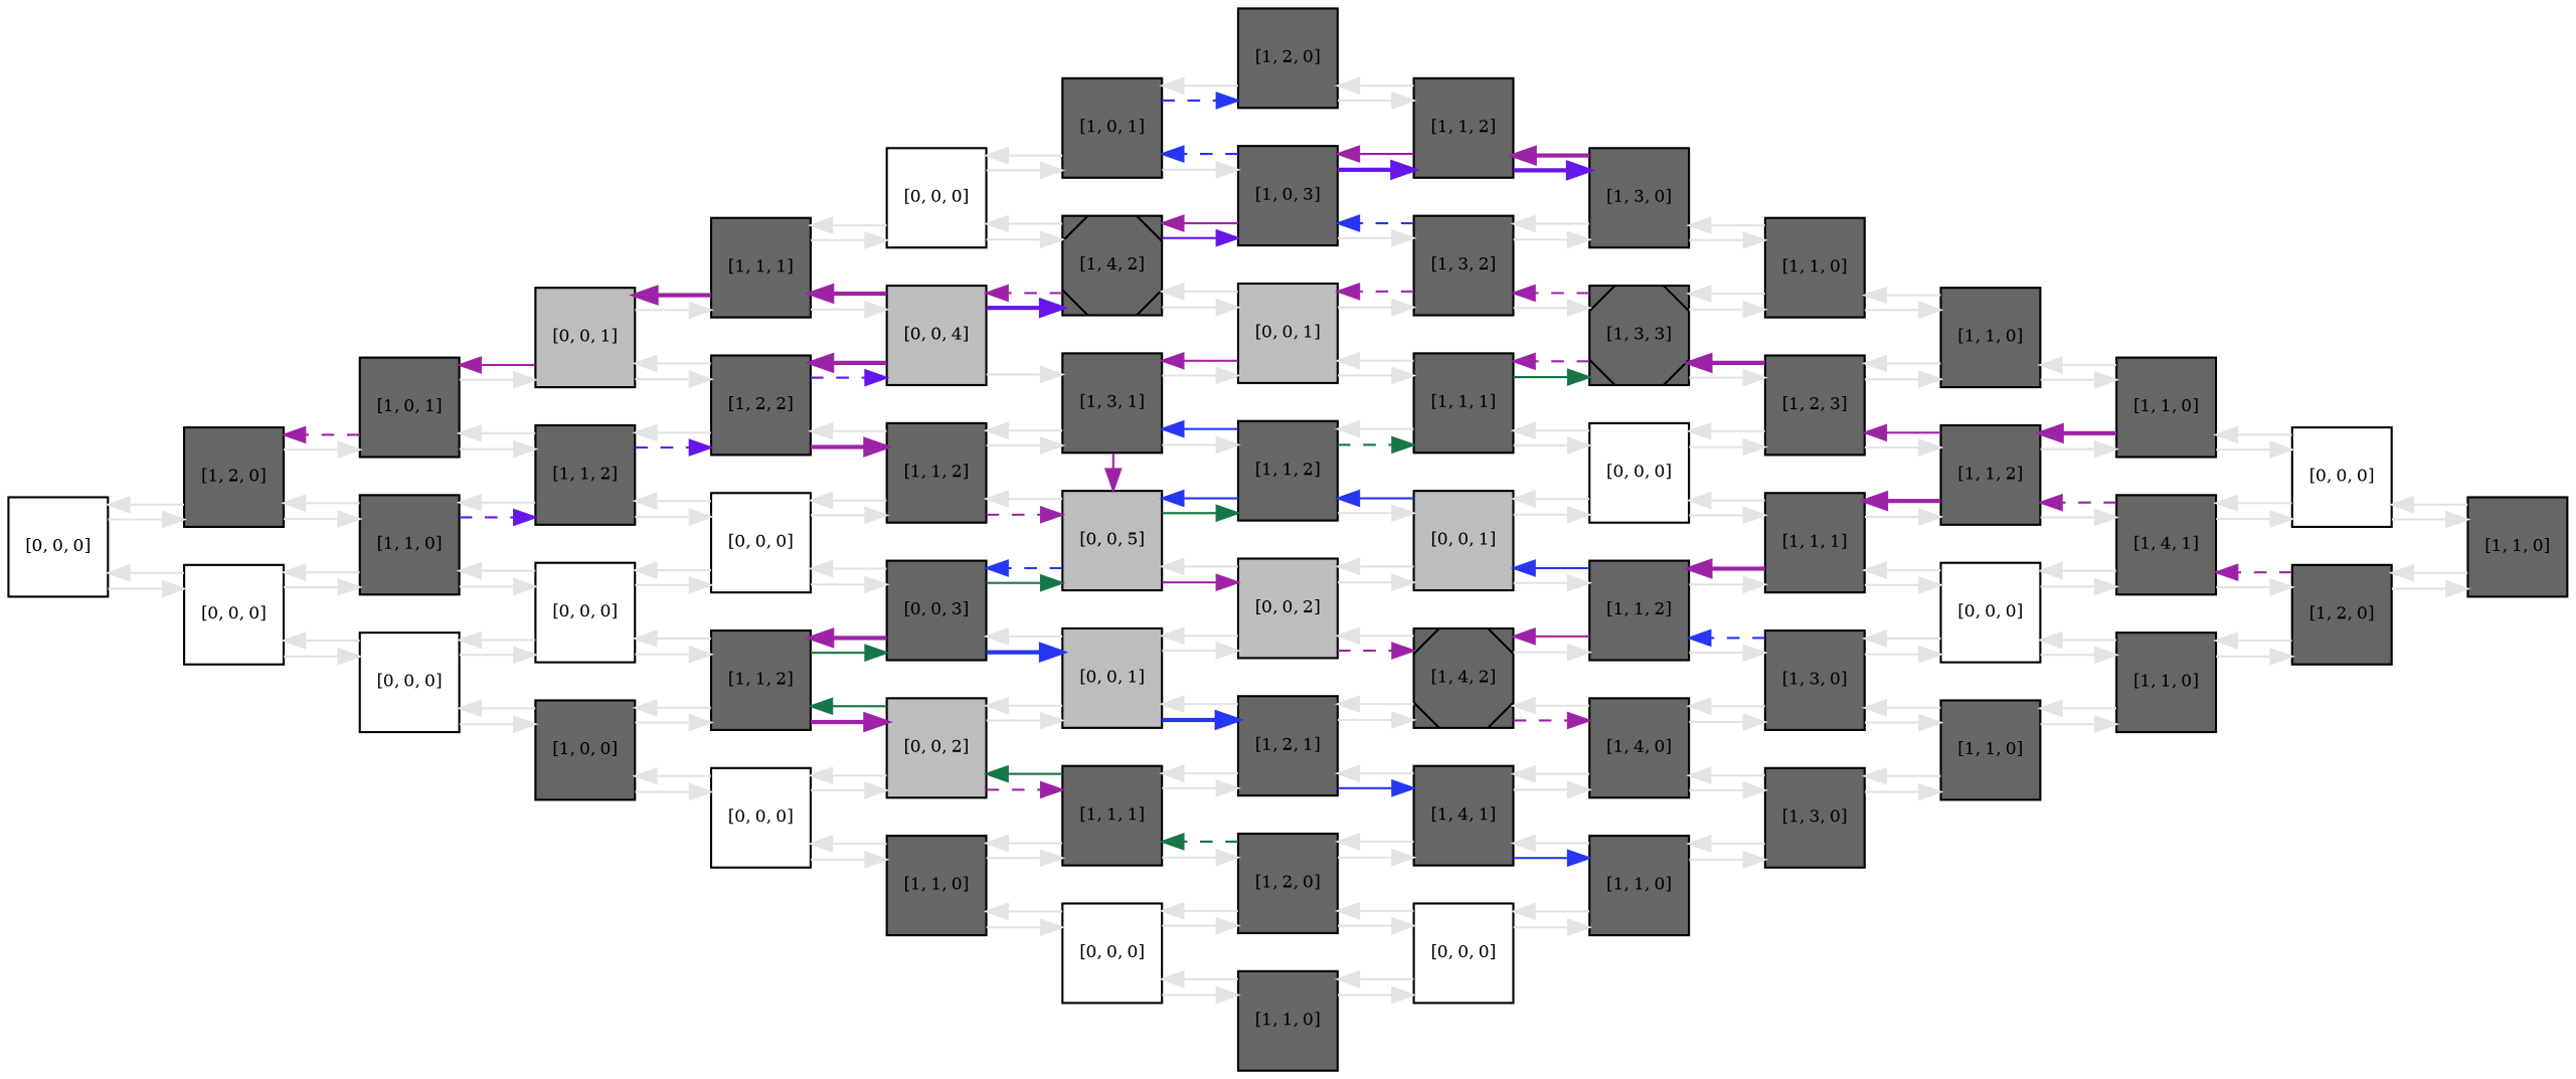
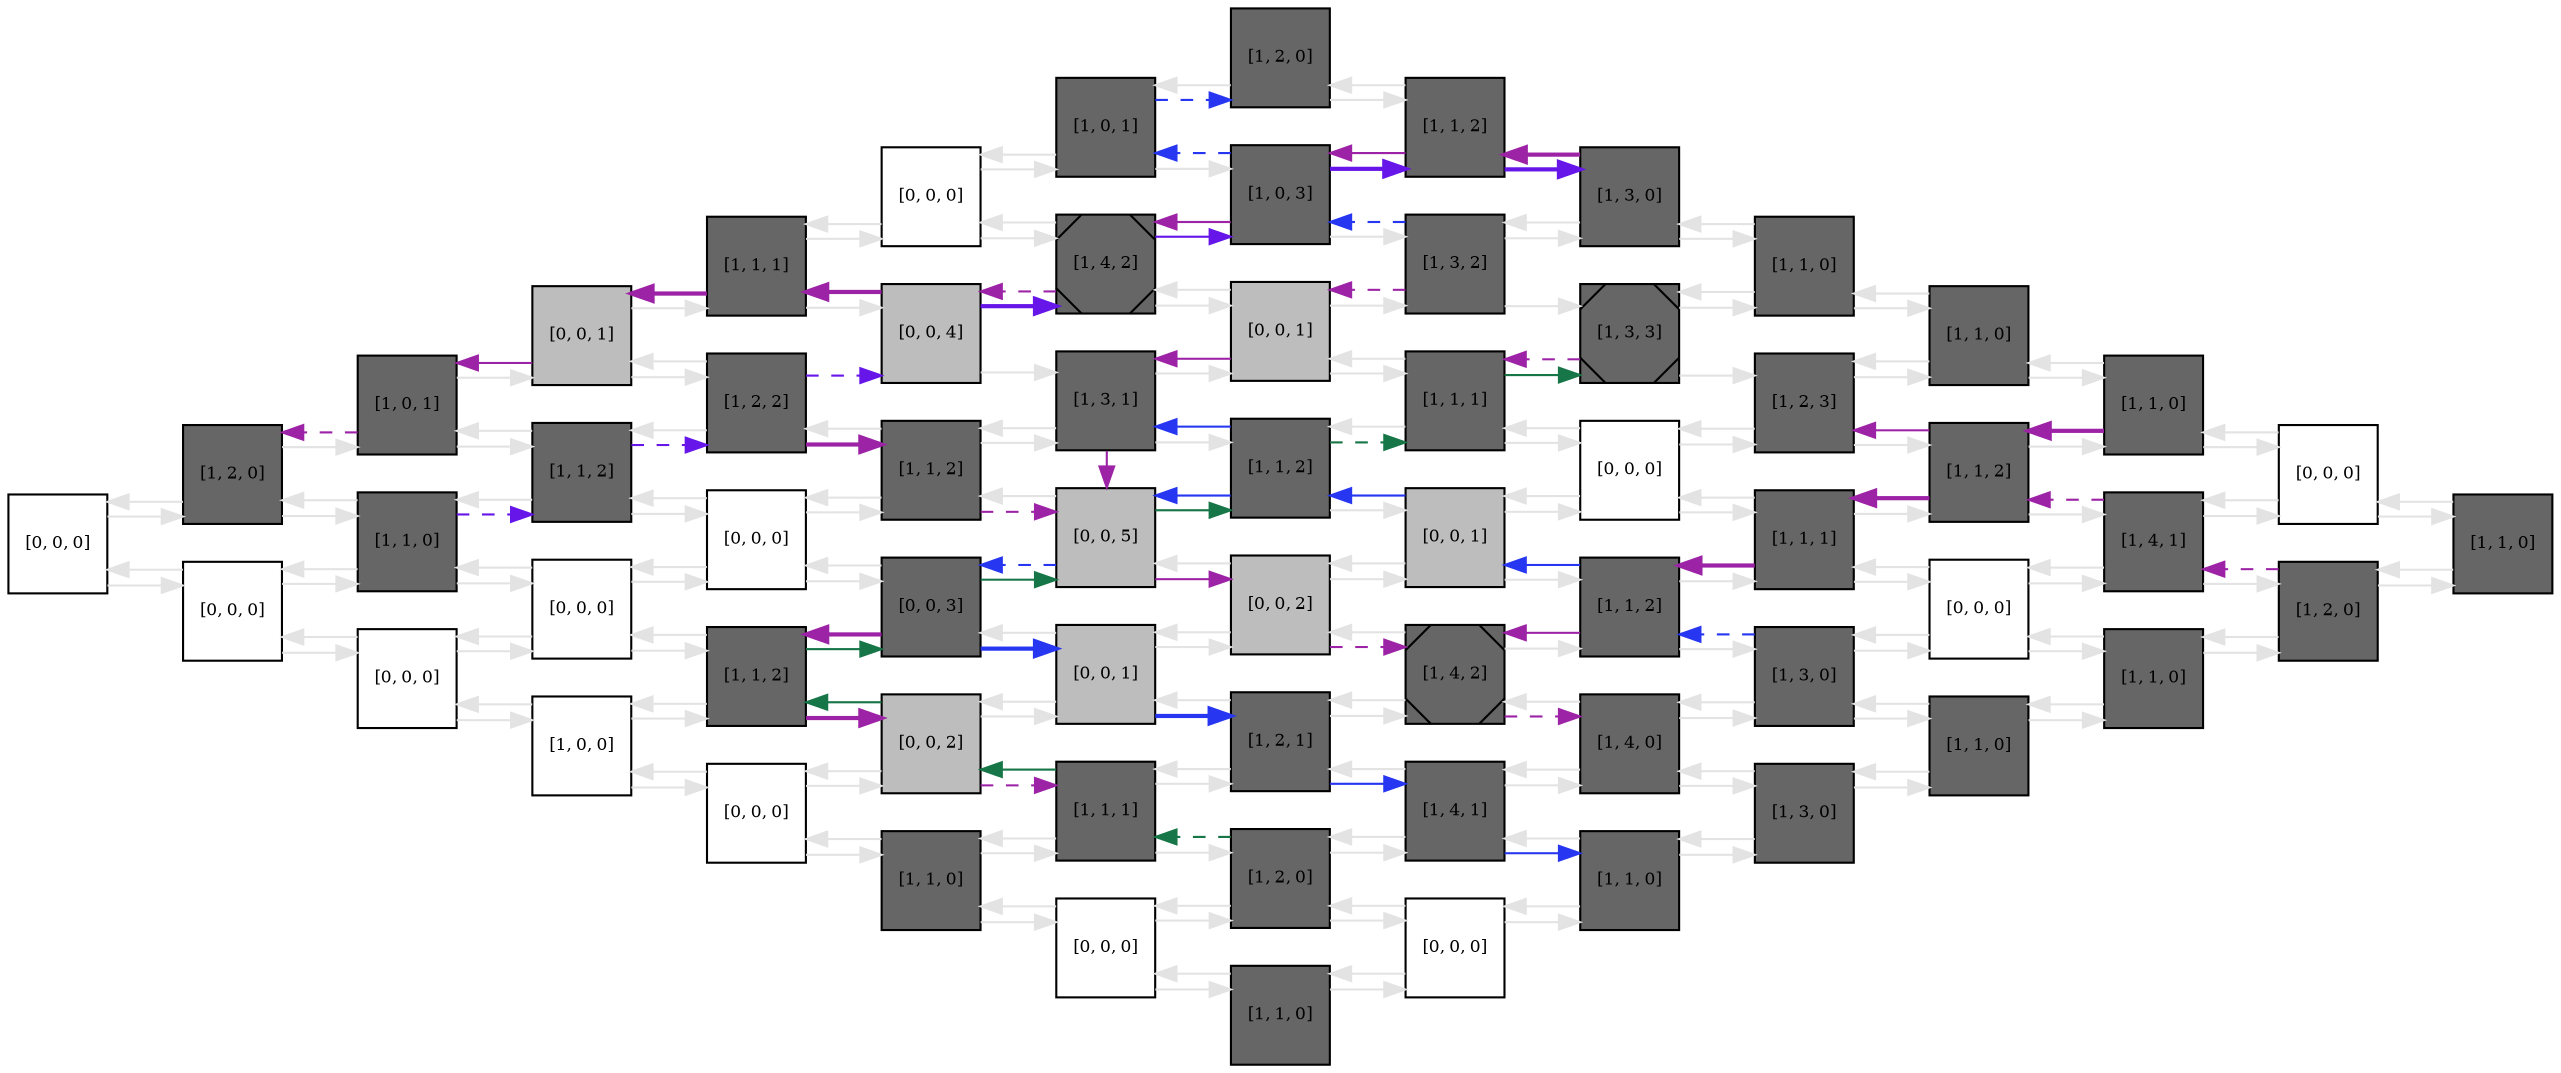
  digraph {
    rank=same
    rankdir=LR
    splines=ortho
    node [fillcolor="#666666" fixedsize=false fontsize=8 shape=square style=filled]
    edge [color=grey89 constraint=false style="penwidth(0.1)" weight=1]
    n1 [fillcolor="#FFFFFF" label="[0, 0, 0]" width=0.6]
    n2 [label="[1, 2, 0]" width=0.6]
    n3 [fillcolor="#FFFFFF" label="[0, 0, 0]" width=0.6]
    n4 [label="[1, 0, 1]" width=0.6]
    n5 [label="[1, 1, 0]" width=0.6]
    n6 [fillcolor="#FFFFFF" label="[0, 0, 0]" width=0.6]
    n7 [fillcolor="#bdbdbd" label="[0, 0, 1]" width=0.6]
    n8 [label="[1, 1, 2]" width=0.6]
    n9 [fillcolor="#FFFFFF" label="[0, 0, 0]" width=0.6]
    n10 [label="[1, 1, 1]" width=0.6]
    n11 [label="[1, 2, 2]" width=0.6]
    n12 [fillcolor="#FFFFFF" label="[0, 0, 0]" width=0.6]
    n13 [fillcolor="#FFFFFF" label="[0, 0, 0]" width=0.6]
    n14 [fillcolor="#bdbdbd" label="[0, 0, 4]" width=0.6]
    n15 [label="[1, 1, 2]" width=0.6]
    n16 [label="[1, 0, 1]" width=0.6]
    n17 [label="[1, 4, 2]" shape=Msquare width=0.6]
    n18 [label="[1, 3, 1]" width=0.6]
    n19 [label="[1, 2, 0]" width=0.6]
    n20 [label="[1, 0, 3]" width=0.6]
    n21 [fillcolor="#bdbdbd" label="[0, 0, 1]" width=0.6]
    n22 [label="[1, 1, 2]" width=0.6]
    n23 [label="[1, 3, 2]" width=0.6]
    n24 [label="[1, 3, 0]" width=0.6]
-   n25 [label="[1, 0, 0]" width=0.6]
+   n25 [fillcolor="#FFFFFF" label="[1, 0, 0]" width=0.6]
    n26 [label="[1, 1, 2]" width=0.6]
    n27 [label="[0, 0, 3]" width=0.6]
    n28 [fillcolor="#bdbdbd" label="[0, 0, 5]" width=0.6]
    n29 [label="[1, 1, 2]" width=0.6]
    n30 [label="[1, 1, 1]" width=0.6]
    n31 [label="[1, 3, 3]" shape=Msquare width=0.6]
    n32 [label="[1, 1, 0]" width=0.6]
    n33 [fillcolor="#FFFFFF" label="[0, 0, 0]" width=0.6]
    n34 [fillcolor="#bdbdbd" label="[0, 0, 2]" width=0.6]
    n35 [fillcolor="#bdbdbd" label="[0, 0, 1]" width=0.6]
    n36 [fillcolor="#bdbdbd" label="[0, 0, 2]" width=0.6]
    n37 [fillcolor="#bdbdbd" label="[0, 0, 1]" width=0.6]
    n38 [fillcolor="#FFFFFF" label="[0, 0, 0]" width=0.6]
    n39 [label="[1, 2, 3]" width=0.6]
    n40 [label="[1, 1, 0]" width=0.6]
    n41 [label="[1, 1, 0]" width=0.6]
    n42 [label="[1, 1, 1]" width=0.6]
    n43 [label="[1, 2, 1]" width=0.6]
    n44 [label="[1, 4, 2]" shape=Msquare width=0.6]
    n45 [label="[1, 1, 2]" width=0.6]
    n46 [label="[1, 1, 1]" width=0.6]
    n47 [label="[1, 1, 2]" width=0.6]
    n48 [label="[1, 1, 0]" width=0.6]
    n49 [fillcolor="#FFFFFF" label="[0, 0, 0]" width=0.6]
    n50 [label="[1, 2, 0]" width=0.6]
    n51 [label="[1, 4, 1]" width=0.6]
    n52 [label="[1, 4, 0]" width=0.6]
    n53 [label="[1, 3, 0]" width=0.6]
    n54 [fillcolor="#FFFFFF" label="[0, 0, 0]" width=0.6]
    n55 [label="[1, 4, 1]" width=0.6]
    n56 [fillcolor="#FFFFFF" label="[0, 0, 0]" width=0.6]
    n57 [label="[1, 1, 0]" width=0.6]
    n58 [fillcolor="#FFFFFF" label="[0, 0, 0]" width=0.6]
    n59 [label="[1, 1, 0]" width=0.6]
    n60 [label="[1, 3, 0]" width=0.6]
    n61 [label="[1, 1, 0]" width=0.6]
    n62 [label="[1, 1, 0]" width=0.6]
    n63 [label="[1, 2, 0]" width=0.6]
    n64 [label="[1, 1, 0]" width=0.6]
    n1 -> n2
    n1 -> n2 [constraint=true style=invis color="" weight=""]
    n1 -> n3
    n1 -> n3 [constraint=true style=invis color="" weight=""]
    n2 -> n1
    n2 -> n4
    n2 -> n4 [constraint=true style=invis color="" weight=""]
    n2 -> n5
    n2 -> n5 [constraint=true style=invis color="" weight=""]
    n3 -> n1
    n3 -> n5
    n3 -> n5 [constraint=true style=invis color="" weight=""]
    n3 -> n6
    n3 -> n6 [constraint=true style=invis color="" weight=""]
    n4 -> n2 [color="#9D23A6" style=dashed]
    n4 -> n7
    n4 -> n7 [constraint=true style=invis color="" weight=""]
    n4 -> n8
    n4 -> n8 [constraint=true style=invis color="" weight=""]
    n5 -> n2
    n5 -> n3
    n5 -> n8 [color="#6716E9" style=dashed]
    n5 -> n8 [constraint=true style=invis color="" weight=""]
    n5 -> n9
    n5 -> n9 [constraint=true style=invis color="" weight=""]
    n6 -> n3
    n6 -> n9
    n6 -> n9 [constraint=true style=invis color="" weight=""]
    n6 -> n25
    n6 -> n25 [constraint=true style=invis color="" weight=""]
    n7 -> n4 [color="#9D23A6" style=solid]
    n7 -> n10
    n7 -> n10 [constraint=true style=invis color="" weight=""]
    n7 -> n11
    n7 -> n11 [constraint=true style=invis color="" weight=""]
    n8 -> n4
    n8 -> n5
    n8 -> n11 [color="#6716E9" style=dashed]
    n8 -> n11 [constraint=true style=invis color="" weight=""]
    n8 -> n12
    n8 -> n12 [constraint=true style=invis color="" weight=""]
    n9 -> n5
    n9 -> n6
    n9 -> n12
    n9 -> n12 [constraint=true style=invis color="" weight=""]
    n9 -> n26
    n9 -> n26 [constraint=true style=invis color="" weight=""]
    n10 -> n7 [color="#9D23A6" style=bold]
    n10 -> n13
    n10 -> n13 [constraint=true style=invis color="" weight=""]
    n10 -> n14
    n10 -> n14 [constraint=true style=invis color="" weight=""]
    n11 -> n7
    n11 -> n8
    n11 -> n14 [color="#6716E9" style=dashed]
    n11 -> n14 [constraint=true style=invis color="" weight=""]
    n11 -> n15 [color="#9D23A6" style=bold]
    n11 -> n15 [constraint=true style=invis color="" weight=""]
    n12 -> n8
    n12 -> n9
    n12 -> n15
    n12 -> n15 [constraint=true style=invis color="" weight=""]
    n12 -> n27
    n12 -> n27 [constraint=true style=invis color="" weight=""]
    n13 -> n10
    n13 -> n16
    n13 -> n16 [constraint=true style=invis color="" weight=""]
    n13 -> n17
    n13 -> n17 [constraint=true style=invis color="" weight=""]
    n14 -> n10 [color="#9D23A6" style=bold]
-   n14 -> n11 [color="#9D23A6" style=bold]
    n14 -> n17 [color="#6716E9" style=bold]
    n14 -> n17 [constraint=true style=invis color="" weight=""]
    n14 -> n18
    n14 -> n18 [constraint=true style=invis color="" weight=""]
    n15 -> n11
    n15 -> n12
    n15 -> n18
    n15 -> n18 [constraint=true style=invis color="" weight=""]
    n15 -> n28 [color="#9D23A6" style=dashed]
    n15 -> n28 [constraint=true style=invis color="" weight=""]
    n16 -> n13
    n16 -> n19 [color="#2636F1" style=dashed]
    n16 -> n19 [constraint=true style=invis color="" weight=""]
    n16 -> n20
    n16 -> n20 [constraint=true style=invis color="" weight=""]
    n17 -> n13
    n17 -> n14 [color="#9D23A6" style=dashed]
    n17 -> n20 [color="#6716E9" style=solid]
    n17 -> n20 [constraint=true style=invis color="" weight=""]
    n17 -> n21
    n17 -> n21 [constraint=true style=invis color="" weight=""]
    n18 -> n15
    n18 -> n21
    n18 -> n21 [constraint=true style=invis color="" weight=""]
    n18 -> n28 [color="#9D23A6" style=solid]
    n18 -> n29
    n18 -> n29 [constraint=true style=invis color="" weight=""]
    n19 -> n16
    n19 -> n22
    n19 -> n22 [constraint=true style=invis color="" weight=""]
    n20 -> n16 [color="#2636F1" style=dashed]
    n20 -> n17 [color="#9D23A6" style=solid]
    n20 -> n22 [color="#6716E9" style=bold]
    n20 -> n22 [constraint=true style=invis color="" weight=""]
    n20 -> n23
    n20 -> n23 [constraint=true style=invis color="" weight=""]
    n21 -> n17
    n21 -> n18 [color="#9D23A6" style=solid]
    n21 -> n23
    n21 -> n23 [constraint=true style=invis color="" weight=""]
    n21 -> n30
    n21 -> n30 [constraint=true style=invis color="" weight=""]
    n22 -> n19
    n22 -> n20 [color="#9D23A6" style=solid]
    n22 -> n24 [color="#6716E9" style=bold]
    n22 -> n24 [constraint=true style=invis color="" weight=""]
    n23 -> n20 [color="#2636F1" style=dashed]
    n23 -> n21 [color="#9D23A6" style=dashed]
    n23 -> n24
    n23 -> n24 [constraint=true style=invis color="" weight=""]
    n23 -> n31
    n23 -> n31 [constraint=true style=invis color="" weight=""]
    n24 -> n22 [color="#9D23A6" style=bold]
    n24 -> n23
    n24 -> n32
    n24 -> n32 [constraint=true style=invis color="" weight=""]
    n25 -> n6
    n25 -> n26
    n25 -> n26 [constraint=true style=invis color="" weight=""]
    n25 -> n33
    n25 -> n33 [constraint=true style=invis color="" weight=""]
    n26 -> n9
    n26 -> n25
    n26 -> n27 [color="#177647" style=solid]
    n26 -> n27 [constraint=true style=invis color="" weight=""]
    n26 -> n34 [color="#9D23A6" style=bold]
    n26 -> n34 [constraint=true style=invis color="" weight=""]
    n27 -> n12
    n27 -> n26 [color="#9D23A6" style=bold]
    n27 -> n28 [color="#177647" style=solid]
    n27 -> n28 [constraint=true style=invis color="" weight=""]
    n27 -> n35 [color="#2636F1" style=bold]
    n27 -> n35 [constraint=true style=invis color="" weight=""]
    n28 -> n15
    n28 -> n27 [color="#2636F1" style=dashed]
    n28 -> n29 [color="#177647" style=solid]
    n28 -> n29 [constraint=true style=invis color="" weight=""]
    n28 -> n36 [color="#9D23A6" style=solid]
    n28 -> n36 [constraint=true style=invis color="" weight=""]
    n29 -> n18 [color="#2636F1" style=solid]
    n29 -> n28 [color="#2636F1" style=solid]
    n29 -> n30 [color="#177647" style=dashed]
    n29 -> n30 [constraint=true style=invis color="" weight=""]
    n29 -> n37
    n29 -> n37 [constraint=true style=invis color="" weight=""]
    n30 -> n21
    n30 -> n29
    n30 -> n31 [color="#177647" style=solid]
    n30 -> n31 [constraint=true style=invis color="" weight=""]
    n30 -> n38
    n30 -> n38 [constraint=true style=invis color="" weight=""]
-   n31 -> n23 [color="#9D23A6" style=dashed]
    n31 -> n30 [color="#9D23A6" style=dashed]
    n31 -> n32
    n31 -> n32 [constraint=true style=invis color="" weight=""]
    n31 -> n39
    n31 -> n39 [constraint=true style=invis color="" weight=""]
    n32 -> n24
    n32 -> n31
    n32 -> n40
    n32 -> n40 [constraint=true style=invis color="" weight=""]
    n33 -> n25
    n33 -> n34
    n33 -> n34 [constraint=true style=invis color="" weight=""]
    n33 -> n41
    n33 -> n41 [constraint=true style=invis color="" weight=""]
    n34 -> n26 [color="#177647" style=solid]
    n34 -> n33
    n34 -> n35
    n34 -> n35 [constraint=true style=invis color="" weight=""]
    n34 -> n42 [color="#9D23A6" style=dashed]
    n34 -> n42 [constraint=true style=invis color="" weight=""]
    n35 -> n27
    n35 -> n34
    n35 -> n36
    n35 -> n36 [constraint=true style=invis color="" weight=""]
    n35 -> n43 [color="#2636F1" style=bold]
    n35 -> n43 [constraint=true style=invis color="" weight=""]
    n36 -> n28
    n36 -> n35
    n36 -> n37
    n36 -> n37 [constraint=true style=invis color="" weight=""]
    n36 -> n44 [color="#9D23A6" style=dashed]
    n36 -> n44 [constraint=true style=invis color="" weight=""]
    n37 -> n29 [color="#2636F1" style=solid]
    n37 -> n36
    n37 -> n38
    n37 -> n38 [constraint=true style=invis color="" weight=""]
    n37 -> n45
    n37 -> n45 [constraint=true style=invis color="" weight=""]
    n38 -> n30
    n38 -> n37
    n38 -> n39
    n38 -> n39 [constraint=true style=invis color="" weight=""]
    n38 -> n46
    n38 -> n46 [constraint=true style=invis color="" weight=""]
-   n39 -> n31 [color="#9D23A6" style=bold]
    n39 -> n38
    n39 -> n40
    n39 -> n40 [constraint=true style=invis color="" weight=""]
    n39 -> n47
    n39 -> n47 [constraint=true style=invis color="" weight=""]
    n40 -> n32
    n40 -> n39
    n40 -> n48
    n40 -> n48 [constraint=true style=invis color="" weight=""]
    n41 -> n33
    n41 -> n42
    n41 -> n42 [constraint=true style=invis color="" weight=""]
    n41 -> n49
    n41 -> n49 [constraint=true style=invis color="" weight=""]
    n42 -> n34 [color="#177647" style=solid]
    n42 -> n41
    n42 -> n43
    n42 -> n43 [constraint=true style=invis color="" weight=""]
    n42 -> n50
    n42 -> n50 [constraint=true style=invis color="" weight=""]
    n43 -> n35
    n43 -> n42
    n43 -> n44
    n43 -> n44 [constraint=true style=invis color="" weight=""]
    n43 -> n51 [color="#2636F1" style=solid]
    n43 -> n51 [constraint=true style=invis color="" weight=""]
    n44 -> n36
    n44 -> n43
    n44 -> n45
    n44 -> n45 [constraint=true style=invis color="" weight=""]
    n44 -> n52 [color="#9D23A6" style=dashed]
    n44 -> n52 [constraint=true style=invis color="" weight=""]
    n45 -> n37 [color="#2636F1" style=solid]
    n45 -> n44 [color="#9D23A6" style=solid]
    n45 -> n46
    n45 -> n46 [constraint=true style=invis color="" weight=""]
    n45 -> n53
    n45 -> n53 [constraint=true style=invis color="" weight=""]
    n46 -> n38
    n46 -> n45 [color="#9D23A6" style=bold]
    n46 -> n47
    n46 -> n47 [constraint=true style=invis color="" weight=""]
    n46 -> n54
    n46 -> n54 [constraint=true style=invis color="" weight=""]
    n47 -> n39 [color="#9D23A6" style=solid]
    n47 -> n46 [color="#9D23A6" style=bold]
    n47 -> n48
    n47 -> n48 [constraint=true style=invis color="" weight=""]
    n47 -> n55
    n47 -> n55 [constraint=true style=invis color="" weight=""]
    n48 -> n40
    n48 -> n47 [color="#9D23A6" style=bold]
    n48 -> n56
    n48 -> n56 [constraint=true style=invis color="" weight=""]
    n49 -> n41
    n49 -> n50
    n49 -> n50 [constraint=true style=invis color="" weight=""]
    n49 -> n57
    n49 -> n57 [constraint=true style=invis color="" weight=""]
    n50 -> n42 [color="#177647" style=dashed]
    n50 -> n49
    n50 -> n51
    n50 -> n51 [constraint=true style=invis color="" weight=""]
    n50 -> n58
    n50 -> n58 [constraint=true style=invis color="" weight=""]
    n51 -> n43
    n51 -> n50
    n51 -> n52
    n51 -> n52 [constraint=true style=invis color="" weight=""]
    n51 -> n59 [color="#2636F1" style=solid]
    n51 -> n59 [constraint=true style=invis color="" weight=""]
    n52 -> n44
    n52 -> n51
    n52 -> n53
    n52 -> n53 [constraint=true style=invis color="" weight=""]
    n52 -> n60
    n52 -> n60 [constraint=true style=invis color="" weight=""]
    n53 -> n45 [color="#2636F1" style=dashed]
    n53 -> n52
    n53 -> n54
    n53 -> n54 [constraint=true style=invis color="" weight=""]
    n53 -> n61
    n53 -> n61 [constraint=true style=invis color="" weight=""]
    n54 -> n46
    n54 -> n53
    n54 -> n55
    n54 -> n55 [constraint=true style=invis color="" weight=""]
    n54 -> n62
    n54 -> n62 [constraint=true style=invis color="" weight=""]
    n55 -> n47 [color="#9D23A6" style=dashed]
    n55 -> n54
    n55 -> n56
    n55 -> n56 [constraint=true style=invis color="" weight=""]
    n55 -> n63
    n55 -> n63 [constraint=true style=invis color="" weight=""]
    n56 -> n48
    n56 -> n55
    n56 -> n64
    n56 -> n64 [constraint=true style=invis color="" weight=""]
    n57 -> n49
    n57 -> n58
    n57 -> n58 [constraint=true style=invis color="" weight=""]
    n58 -> n50
    n58 -> n57
    n58 -> n59
    n58 -> n59 [constraint=true style=invis color="" weight=""]
    n59 -> n51
    n59 -> n58
    n59 -> n60
    n59 -> n60 [constraint=true style=invis color="" weight=""]
    n60 -> n52
    n60 -> n59
    n60 -> n61
    n60 -> n61 [constraint=true style=invis color="" weight=""]
    n61 -> n53
    n61 -> n60
    n61 -> n62
    n61 -> n62 [constraint=true style=invis color="" weight=""]
    n62 -> n54
    n62 -> n61
    n62 -> n63
    n62 -> n63 [constraint=true style=invis color="" weight=""]
    n63 -> n55 [color="#9D23A6" style=dashed]
    n63 -> n62
    n63 -> n64
    n63 -> n64 [constraint=true style=invis color="" weight=""]
    n64 -> n56
    n64 -> n63
  }
